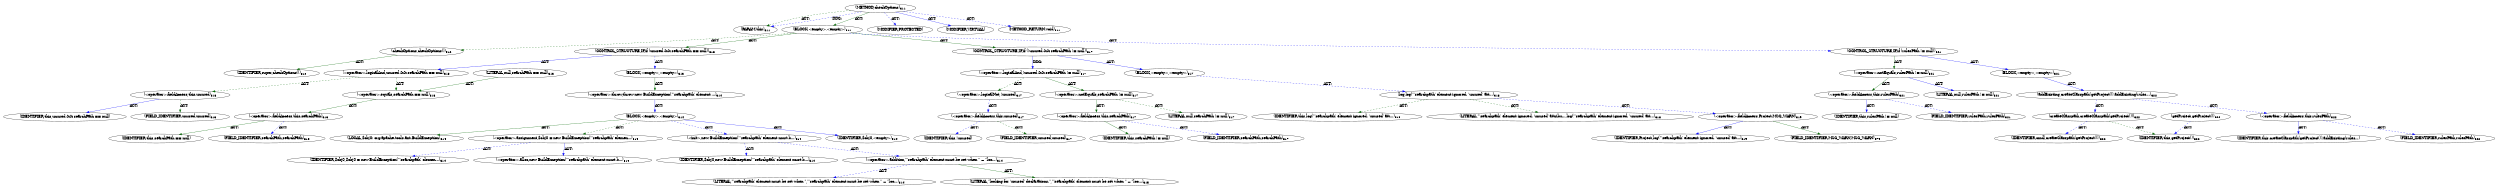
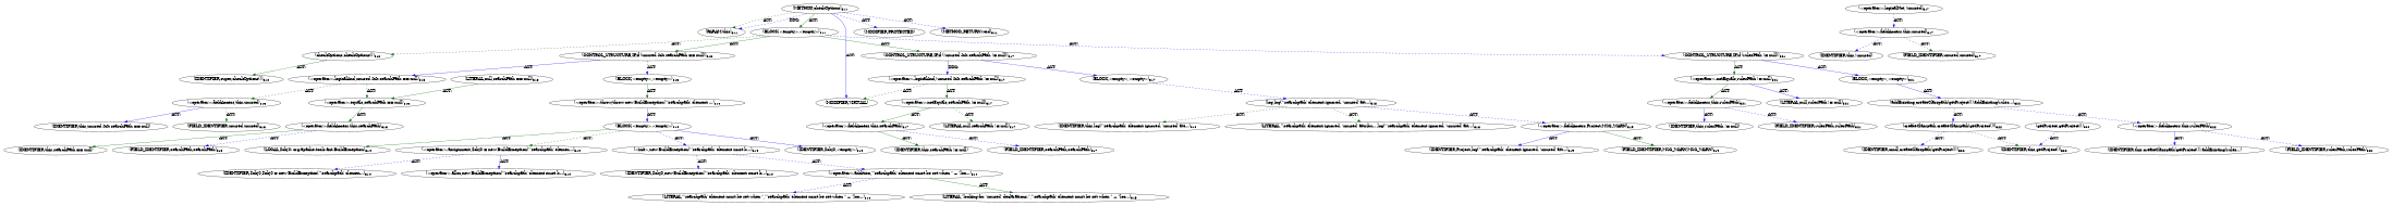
  digraph {
    fontname="DejaVu Serif"
    node [fontname="DejaVu Serif"]
    edge [color=blue fontname="DejaVu Serif" style=dashed]
    n1 [label=<(METHOD,checkOptions)<SUB>311</SUB>>]
    n2 [label=<(PARAM,this)<SUB>311</SUB>>]
    n3 [label=<(BLOCK,&lt;empty&gt;,&lt;empty&gt;)<SUB>311</SUB>>]
    n4 [label=<(MODIFIER,PROTECTED)>]
    n5 [label=<(MODIFIER,VIRTUAL)>]
    n6 [label=<(METHOD_RETURN,void)<SUB>311</SUB>>]
    n7 [label=<(checkOptions,checkOptions())<SUB>312</SUB>>]
    n8 [label=<(CONTROL_STRUCTURE,IF,if (unused &amp;&amp; searchPath == null))<SUB>313</SUB>>]
    n9 [label=<(CONTROL_STRUCTURE,IF,if (!unused &amp;&amp; searchPath != null))<SUB>317</SUB>>]
    n10 [label=<(CONTROL_STRUCTURE,IF,if (rulesPath != null))<SUB>321</SUB>>]
    n11 [label=<(IDENTIFIER,super,checkOptions())<SUB>312</SUB>>]
    n12 [label=<(&lt;operator&gt;.logicalAnd,unused &amp;&amp; searchPath == null)<SUB>313</SUB>>]
    n13 [label=<(BLOCK,&lt;empty&gt;,&lt;empty&gt;)<SUB>313</SUB>>]
    n14 [label=<(&lt;operator&gt;.logicalAnd,!unused &amp;&amp; searchPath != null)<SUB>317</SUB>>]
    n15 [label=<(BLOCK,&lt;empty&gt;,&lt;empty&gt;)<SUB>317</SUB>>]
    n16 [label=<(&lt;operator&gt;.notEquals,rulesPath != null)<SUB>321</SUB>>]
    n17 [label=<(BLOCK,&lt;empty&gt;,&lt;empty&gt;)<SUB>321</SUB>>]
    n18 [label=<(&lt;operator&gt;.fieldAccess,this.unused)<SUB>313</SUB>>]
    n19 [label=<(&lt;operator&gt;.equals,searchPath == null)<SUB>313</SUB>>]
    n20 [label=<(&lt;operator&gt;.throw,throw new BuildException(&quot;'searchpath' element ...)<SUB>314</SUB>>]
    n21 [label=<(IDENTIFIER,this,unused &amp;&amp; searchPath == null)>]
    n22 [label=<(FIELD_IDENTIFIER,unused,unused)<SUB>313</SUB>>]
    n23 [label=<(&lt;operator&gt;.fieldAccess,this.searchPath)<SUB>313</SUB>>]
    n24 [label=<(IDENTIFIER,this,searchPath == null)>]
    n25 [label=<(FIELD_IDENTIFIER,searchPath,searchPath)<SUB>313</SUB>>]
    n26 [label=<(LITERAL,null,searchPath == null)<SUB>313</SUB>>]
    n27 [label=<(BLOCK,&lt;empty&gt;,&lt;empty&gt;)<SUB>314</SUB>>]
    n28 [label=<(LOCAL,$obj0: org.apache.tools.ant.BuildException)<SUB>314</SUB>>]
    n29 [label=<(&lt;operator&gt;.assignment,$obj0 = new BuildException(&quot;'searchpath' elemen...)<SUB>314</SUB>>]
    n30 [label=<(&lt;init&gt;,new BuildException(&quot;'searchpath' element must b...)<SUB>314</SUB>>]
    n31 [label=<(IDENTIFIER,$obj0,&lt;empty&gt;)<SUB>314</SUB>>]
    n32 [label=<(IDENTIFIER,$obj0,$obj0 = new BuildException(&quot;'searchpath' elemen...)<SUB>314</SUB>>]
    n33 [label=<(&lt;operator&gt;.alloc,new BuildException(&quot;'searchpath' element must b...)<SUB>314</SUB>>]
    n34 [label=<(IDENTIFIER,$obj0,new BuildException(&quot;'searchpath' element must b...)<SUB>314</SUB>>]
    n35 [label=<(&lt;operator&gt;.addition,&quot;'searchpath' element must be set when &quot; + &quot;loo...)<SUB>314</SUB>>]
    n36 [label=<(LITERAL,&quot;'searchpath' element must be set when &quot;,&quot;'searchpath' element must be set when &quot; + &quot;loo...)<SUB>314</SUB>>]
    n37 [label=<(LITERAL,&quot;looking for 'unused' declarations.&quot;,&quot;'searchpath' element must be set when &quot; + &quot;loo...)<SUB>315</SUB>>]
    n38 [label=<(&lt;operator&gt;.logicalNot,!unused)<SUB>317</SUB>>]
    n39 [label=<(&lt;operator&gt;.notEquals,searchPath != null)<SUB>317</SUB>>]
    n40 [label=<(log,log(&quot;'searchpath' element ignored. 'unused' att...)<SUB>318</SUB>>]
    n41 [label=<(&lt;operator&gt;.fieldAccess,this.unused)<SUB>317</SUB>>]
    n42 [label=<(&lt;operator&gt;.fieldAccess,this.searchPath)<SUB>317</SUB>>]
    n43 [label=<(LITERAL,null,searchPath != null)<SUB>317</SUB>>]
    n44 [label=<(IDENTIFIER,this,!unused)>]
    n45 [label=<(FIELD_IDENTIFIER,unused,unused)<SUB>317</SUB>>]
    n46 [label=<(IDENTIFIER,this,searchPath != null)>]
    n47 [label=<(FIELD_IDENTIFIER,searchPath,searchPath)<SUB>317</SUB>>]
    n48 [label=<(IDENTIFIER,this,log(&quot;'searchpath' element ignored. 'unused' att...)<SUB>318</SUB>>]
    n49 [label=<(LITERAL,&quot;'searchpath' element ignored. 'unused' attribu...,log(&quot;'searchpath' element ignored. 'unused' att...)<SUB>318</SUB>>]
    n50 [label=<(&lt;operator&gt;.fieldAccess,Project.MSG_WARN)<SUB>319</SUB>>]
    n51 [label=<(IDENTIFIER,Project,log(&quot;'searchpath' element ignored. 'unused' att...)<SUB>319</SUB>>]
-   n52 [label=<(FIELD_IDENTIFIER,MSG_WARN,MSG_WARN)<SUB>379</SUB>>]
+   n52 [label=<(FIELD_IDENTIFIER,MSG_WARN,MSG_WARN)<SUB>319</SUB>>]
    n53 [label=<(&lt;operator&gt;.fieldAccess,this.rulesPath)<SUB>321</SUB>>]
    n54 [label=<(LITERAL,null,rulesPath != null)<SUB>321</SUB>>]
    n55 [label=<(addExisting,createClasspath(getProject()).addExisting(rules...)<SUB>322</SUB>>]
    n56 [label=<(IDENTIFIER,this,rulesPath != null)>]
    n57 [label=<(FIELD_IDENTIFIER,rulesPath,rulesPath)<SUB>321</SUB>>]
    n58 [label=<(createClasspath,createClasspath(getProject()))<SUB>322</SUB>>]
    n59 [label=<(&lt;operator&gt;.fieldAccess,this.rulesPath)<SUB>322</SUB>>]
    n60 [label=<(IDENTIFIER,cmdl,createClasspath(getProject()))<SUB>322</SUB>>]
    n61 [label=<(IDENTIFIER,this,getProject())<SUB>322</SUB>>]
    n62 [label=<(IDENTIFIER,this,createClasspath(getProject()).addExisting(rules...)>]
    n63 [label=<(FIELD_IDENTIFIER,rulesPath,rulesPath)<SUB>322</SUB>>]
    n64 [label=<(getProject,getProject())<SUB>322</SUB>>]
    n1 -> n2 [color=darkgreen label="AST: "]
    n1 -> n2 [label="DDG: "]
    n1 -> n3 [color=darkgreen label="AST: " style=solid]
    n1 -> n4 [label="AST: "]
    n1 -> n5 [label="AST: " style=solid]
    n1 -> n6 [label="AST: "]
    n3 -> n7 [color=darkgreen label="AST: "]
    n3 -> n8 [color=darkgreen label="AST: " style=solid]
    n3 -> n9 [color=darkgreen label="AST: " style=solid]
    n3 -> n10 [label="AST: "]
    n7 -> n11 [color=darkgreen label="AST: " style=solid]
    n8 -> n12 [label="AST: " style=solid]
    n8 -> n13 [label="AST: "]
    n9 -> n14 [label="DDG: " style=solid]
    n9 -> n15 [label="AST: " style=solid]
    n10 -> n16 [color=darkgreen label="AST: " style=solid]
    n10 -> n17 [label="AST: " style=solid]
    n12 -> n18 [color=darkgreen label="AST: "]
    n12 -> n19 [color=darkgreen label="AST: "]
    n13 -> n20 [color=darkgreen label="AST: " style=solid]
-   n14 -> n38 [color=darkgreen label="AST: "]
+   n14 -> n5 [color=darkgreen label="AST: "]
    n14 -> n39 [color=darkgreen label="AST: " style=solid]
    n15 -> n40 [label="AST: "]
    n16 -> n53 [color=darkgreen label="AST: " style=solid]
    n16 -> n54 [label="AST: " style=solid]
    n17 -> n55 [label="AST: " style=solid]
    n18 -> n21 [label="AST: " style=solid]
    n18 -> n22 [color=darkgreen label="AST: "]
    n19 -> n23 [color=darkgreen label="AST: " style=solid]
    n20 -> n27 [label="AST: " style=solid]
    n23 -> n24 [color=darkgreen label="AST: " style=solid]
    n23 -> n25 [label="AST: "]
    n26 -> n19 [color=darkgreen label="AST: " style=solid]
    n27 -> n28 [color=darkgreen label="AST: " style=solid]
    n27 -> n29 [color=darkgreen label="AST: "]
    n27 -> n30 [label="AST: "]
    n27 -> n31 [label="AST: " style=solid]
    n29 -> n32 [label="AST: "]
    n29 -> n33 [label="AST: " style=solid]
    n30 -> n34 [label="AST: "]
    n30 -> n35 [label="AST: "]
    n35 -> n36 [label="AST: "]
    n35 -> n37 [color=darkgreen label="AST: " style=solid]
    n38 -> n41 [label="AST: "]
    n39 -> n42 [color=darkgreen label="AST: " style=solid]
    n39 -> n43 [color=darkgreen label="AST: "]
    n40 -> n48 [color=darkgreen label="AST: "]
    n40 -> n49 [color=darkgreen label="AST: "]
    n40 -> n50 [label="AST: "]
    n41 -> n44 [label="AST: "]
    n41 -> n45 [color=darkgreen label="AST: "]
    n42 -> n46 [color=darkgreen label="AST: " style=solid]
    n42 -> n47 [label="AST: "]
    n50 -> n51 [label="AST: " style=solid]
    n50 -> n52 [color=darkgreen label="AST: " style=solid]
    n53 -> n56 [label="AST: " style=solid]
    n53 -> n57 [label="AST: "]
    n55 -> n58 [label="AST: "]
    n55 -> n59 [label="AST: "]
    n58 -> n60 [label="AST: "]
    n58 -> n61 [color=darkgreen label="AST: "]
    n59 -> n62 [label="AST: " style=solid]
    n59 -> n63 [label="AST: "]
    n64 -> n61 [label="AST: "]
  }
